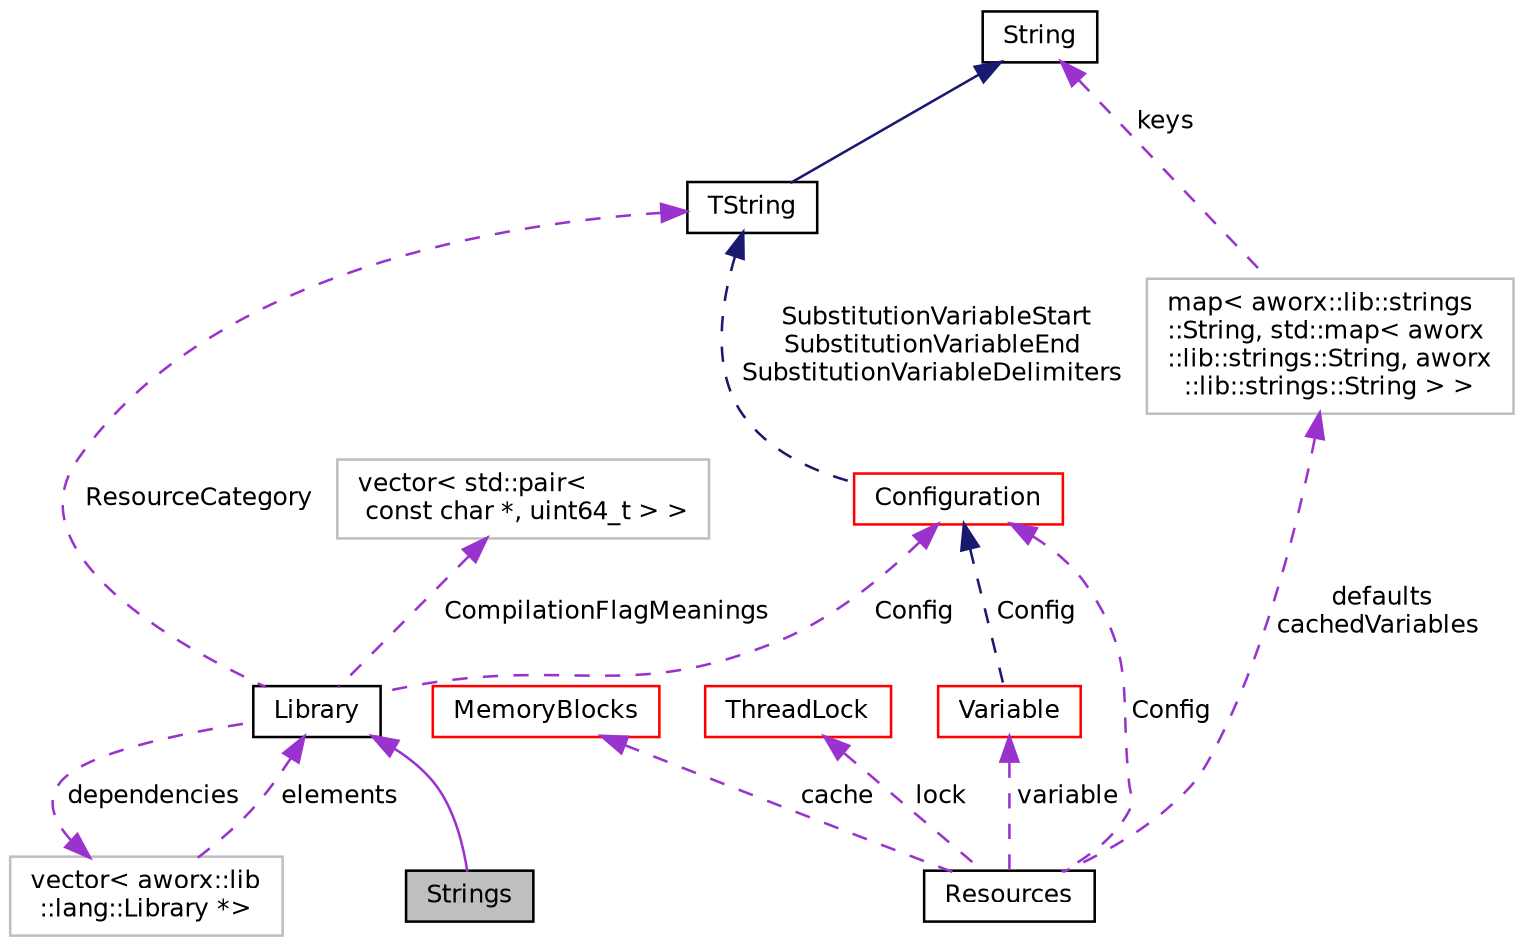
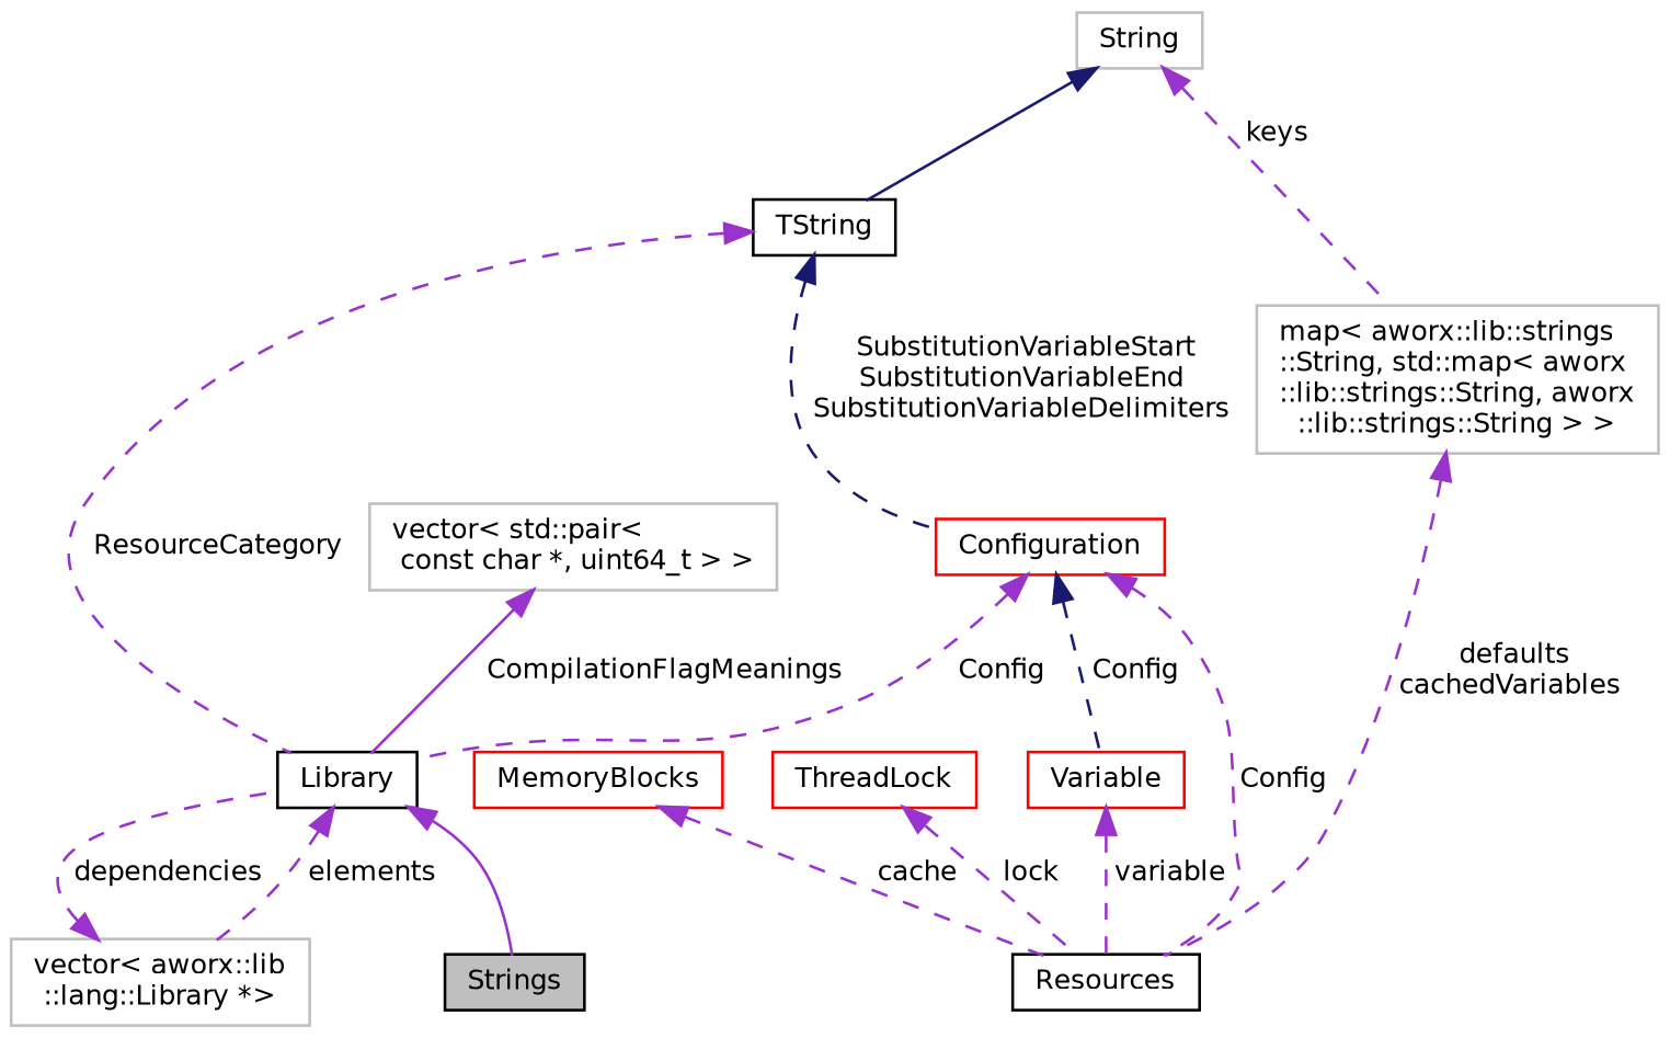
  digraph {
    rankdir=TB
    node [color=black fillcolor=white fontname=Helvetica fontsize=10 shape=record style=filled]
    edge [color=darkorchid3 dir=back fontname=Helvetica fontsize=10 labelfontname=Helvetica labelfontsize=10 style=dashed]
    n1 [fillcolor=grey75 fontcolor=black height=0.2 label=Strings width=0.4]
    n2 [height=0.2 label=Library width=0.4]
    n3 [color=grey75 height=0.2 label="vector\< aworx::lib\l::lang::Library *\>" width=0.4]
    n4 [height=0.2 label=TString width=0.4]
    n5 [color=red height=0.2 label=Configuration width=0.4]
    n6 [height=0.2 label=Resources width=0.4]
    n7 [color=red height=0.2 label=Variable width=0.4]
-   n8 [height=0.2 label=String width=0.4]
+   n8 [color=grey75 height=0.2 label=String width=0.4]
    n9 [color=grey75 height=0.2 label="map\< aworx::lib::strings\l::String, std::map\< aworx\l::lib::strings::String, aworx\l::lib::strings::String \> \>" width=0.4]
    n10 [color=red height=0.2 label=MemoryBlocks width=0.4]
    n11 [color=red height=0.2 label=ThreadLock width=0.4]
    n12 [color=grey75 height=0.2 label="vector\< std::pair\<\l const char *, uint64_t \> \>" width=0.4]
    n2 -> n1 [style=solid]
    n2 -> n3 [label=" elements"]
    n3 -> n2 [label=" dependencies"]
    n4 -> n2 [label=" ResourceCategory"]
    n4 -> n5 [color=midnightblue label=" SubstitutionVariableStart\nSubstitutionVariableEnd\nSubstitutionVariableDelimiters"]
    n5 -> n2 [label=" Config"]
    n5 -> n6 [label=" Config"]
    n5 -> n7 [color=midnightblue label=" Config"]
    n7 -> n6 [label=" variable"]
    n8 -> n4 [color=midnightblue style=solid]
    n8 -> n9 [label=" keys"]
    n9 -> n6 [label=" defaults\ncachedVariables"]
    n10 -> n6 [label=" cache"]
    n11 -> n6 [label=" lock"]
-   n12 -> n2 [label=" CompilationFlagMeanings"]
+   n12 -> n2 [label=" CompilationFlagMeanings" style=solid]
  }
